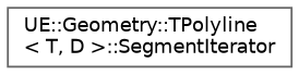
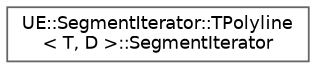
  digraph {
    rankdir=LR
-   n1 [color=grey40 fillcolor=white fontname=Helvetica fontsize=10 height=0.2 label="UE::Geometry::TPolyline\l\< T, D \>::SegmentIterator" shape=box style=filled width=0.4]
+   n1 [color=grey40 fillcolor=white fontname=Helvetica fontsize=10 height=0.2 label="UE::SegmentIterator::TPolyline\l\< T, D \>::SegmentIterator" shape=box style=filled width=0.4]
  }
